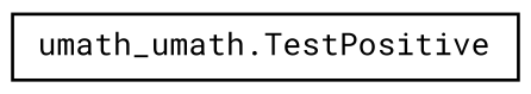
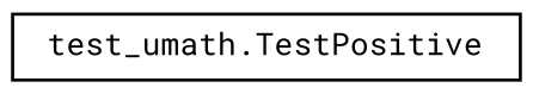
  digraph {
    rankdir=LR
    fontname="Roboto Mono"
-   n1 [color=black fillcolor=white fontname="Roboto Mono" fontsize=10 height=0.2 label="umath_umath.TestPositive" shape=record style=filled width=0.4]
+   n1 [color=black fillcolor=white fontname="Roboto Mono" fontsize=10 height=0.2 label="test_umath.TestPositive" shape=record style=filled width=0.4]
  }
